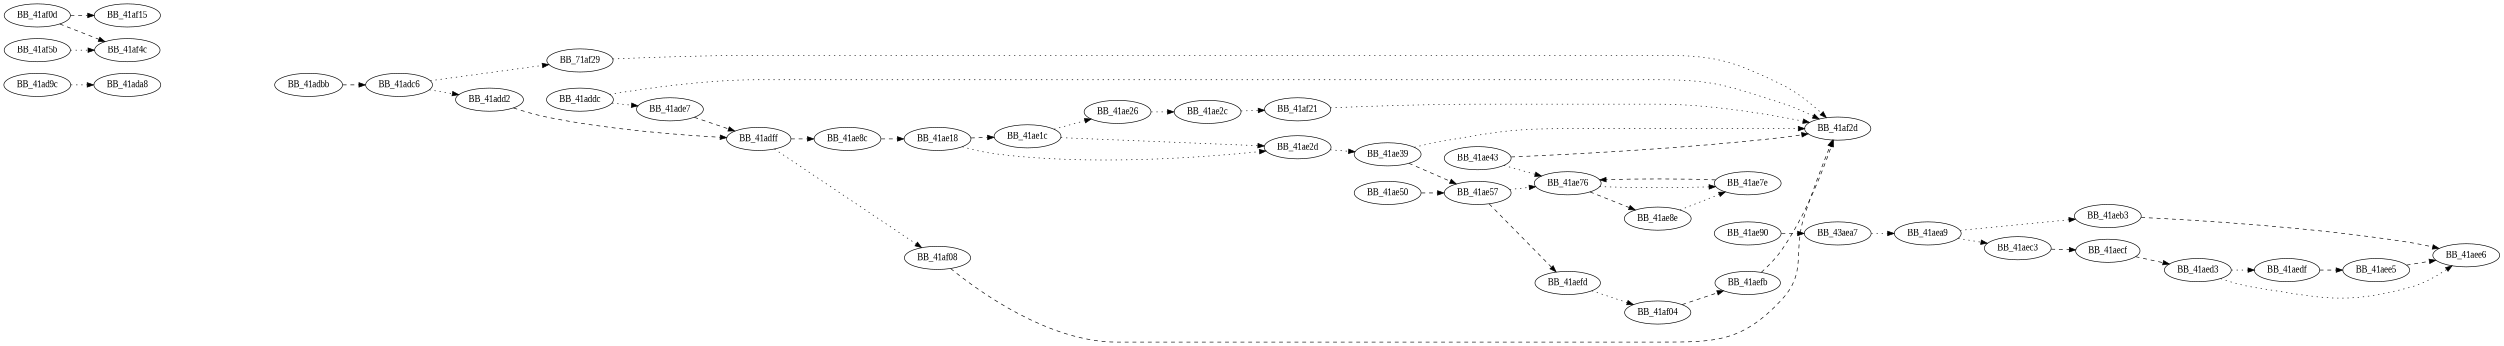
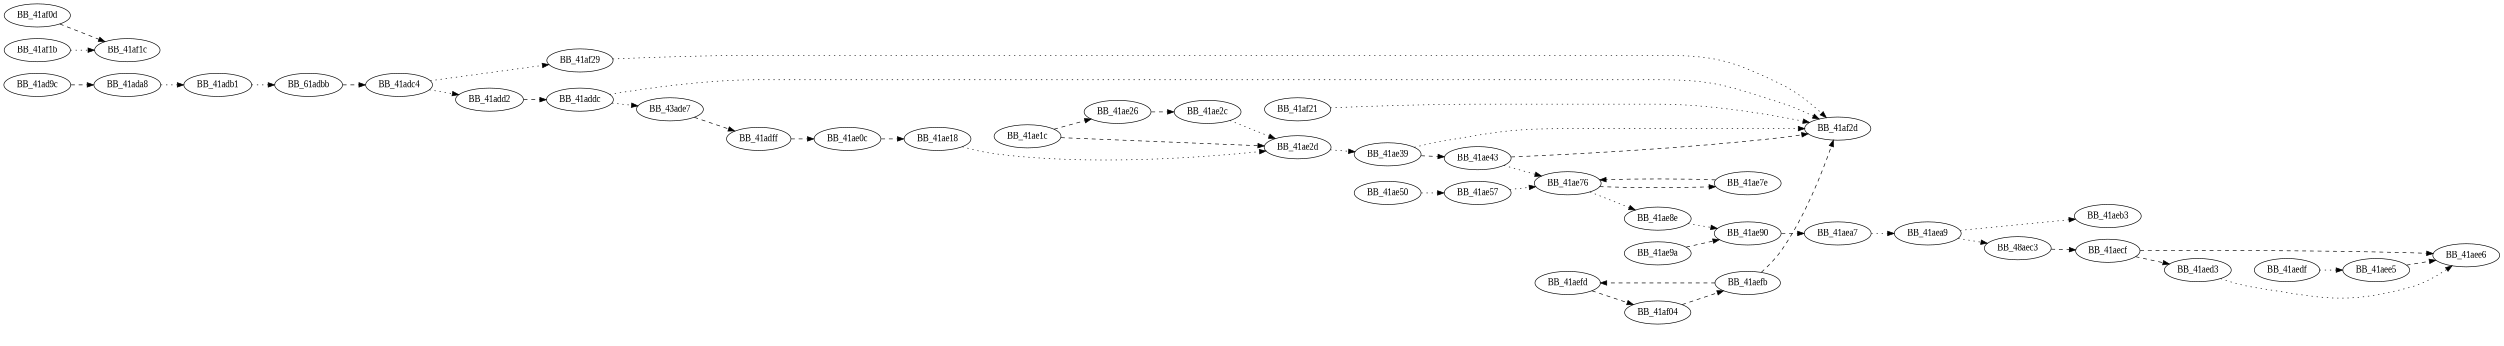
  digraph {
    fontname="Liberation Serif"
    rankdir=LR
    node [fontname="Liberation Serif"]
    edge [fontname="Liberation Serif" style=dotted]
    BB_41ad9c
    BB_41ada8
-   BB_41adbb
-   BB_41adc6
+   BB_41adb1
+   BB_41adbb [label=BB_61adbb]
+   BB_41adc6 [label=BB_41adc4]
    BB_41add2
-   BB_41af29 [label=BB_71af29]
+   BB_41af29
    BB_41addc
    BB_41af2d
-   BB_41ade7
+   BB_41ade7 [label=BB_43ade7]
    BB_41adff
-   BB_41ae0c [label=BB_41ae8c]
-   BB_41af08
+   BB_41ae0c
    BB_41ae18
    BB_41ae1c
    BB_41ae2d
    BB_41af0d
-   BB_41af15
-   BB_41af1c [label=BB_41af4c]
+   BB_41af1c
    BB_41ae26
    BB_41ae39
    BB_41ae2c
    BB_41ae43
    BB_41ae76
    BB_41ae50
    BB_41ae57
    BB_41ae7e
    BB_41ae8e
    BB_41ae90
-   BB_41aea7 [label=BB_43aea7]
+   BB_41aea7
+   BB_41ae9a
    BB_41aea9
    BB_41aeb3
-   BB_41aec3
+   BB_41aec3 [label=BB_48aec3]
    BB_41aecf
    BB_41aed3
    BB_41aee6
    BB_41aedf
    BB_41aee5
    BB_41aefb
    BB_41aefd
    BB_41af04
-   BB_41af1b [label=BB_41af5b]
+   BB_41af1b
    BB_41af21
-   BB_41ad9c -> BB_41ada8
+   BB_41ad9c -> BB_41ada8 [style=dashed]
+   BB_41ada8 -> BB_41adb1
+   BB_41adb1 -> BB_41adbb
    BB_41adbb -> BB_41adc6 [style=dashed]
    BB_41adc6 -> BB_41add2
    BB_41adc6 -> BB_41af29
-   BB_41add2 -> BB_41adff [style=dashed]
+   BB_41add2 -> BB_41addc [style=dashed]
    BB_41af29 -> BB_41af2d
    BB_41addc -> BB_41af2d
    BB_41addc -> BB_41ade7
    BB_41ade7 -> BB_41adff [style=dashed]
    BB_41adff -> BB_41ae0c [style=dashed]
-   BB_41adff -> BB_41af08
    BB_41ae0c -> BB_41ae18 [style=dashed]
-   BB_41af08 -> BB_41af2d [style=dashed]
-   BB_41ae18 -> BB_41ae1c [style=dashed]
    BB_41ae18 -> BB_41ae2d
-   BB_41ae1c -> BB_41ae2d
-   BB_41ae1c -> BB_41ae26
+   BB_41ae1c -> BB_41ae2d [style=dashed]
+   BB_41ae1c -> BB_41ae26 [style=dashed]
    BB_41ae2d -> BB_41ae39
-   BB_41af0d -> BB_41af15 [style=dashed]
    BB_41af0d -> BB_41af1c [style=dashed]
-   BB_41ae26 -> BB_41ae2c
+   BB_41ae26 -> BB_41ae2c [style=dashed]
    BB_41ae39 -> BB_41af2d
-   BB_41ae39 -> BB_41ae57 [style=dashed]
-   BB_41ae2c -> BB_41af21
+   BB_41ae39 -> BB_41ae43 [style=dashed]
+   BB_41ae2c -> BB_41ae2d
    BB_41ae43 -> BB_41af2d [style=dashed]
    BB_41ae43 -> BB_41ae76
-   BB_41ae76 -> BB_41ae7e
-   BB_41ae76 -> BB_41ae8e [style=dashed]
-   BB_41ae50 -> BB_41ae57 [style=dashed]
+   BB_41ae76 -> BB_41ae7e [style=dashed]
+   BB_41ae76 -> BB_41ae8e
+   BB_41ae50 -> BB_41ae57
    BB_41ae57 -> BB_41ae76
    BB_41ae7e -> BB_41ae76 [style=dashed]
-   BB_41ae8e -> BB_41ae7e
+   BB_41ae8e -> BB_41ae90
    BB_41ae90 -> BB_41aea7 [style=dashed]
    BB_41aea7 -> BB_41aea9
+   BB_41ae9a -> BB_41ae90 [style=dashed]
    BB_41aea9 -> BB_41aeb3
    BB_41aea9 -> BB_41aec3
    BB_41aec3 -> BB_41aecf [style=dashed]
    BB_41aecf -> BB_41aed3 [style=dashed]
-   BB_41aeb3 -> BB_41aee6 [style=dashed]
+   BB_41aecf -> BB_41aee6 [style=dashed]
    BB_41aed3 -> BB_41aee6
-   BB_41aed3 -> BB_41aedf
-   BB_41aedf -> BB_41aee5 [style=dashed]
+   BB_41aedf -> BB_41aee5
    BB_41aee5 -> BB_41aee6 [style=dashed]
    BB_41aefb -> BB_41af2d [style=dashed]
-   BB_41ae57 -> BB_41aefd [style=dashed]
-   BB_41aefd -> BB_41af04
+   BB_41aefb -> BB_41aefd [style=dashed]
+   BB_41aefd -> BB_41af04 [style=dashed]
    BB_41af04 -> BB_41aefb [style=dashed]
    BB_41af1b -> BB_41af1c
    BB_41af21 -> BB_41af2d
  }
